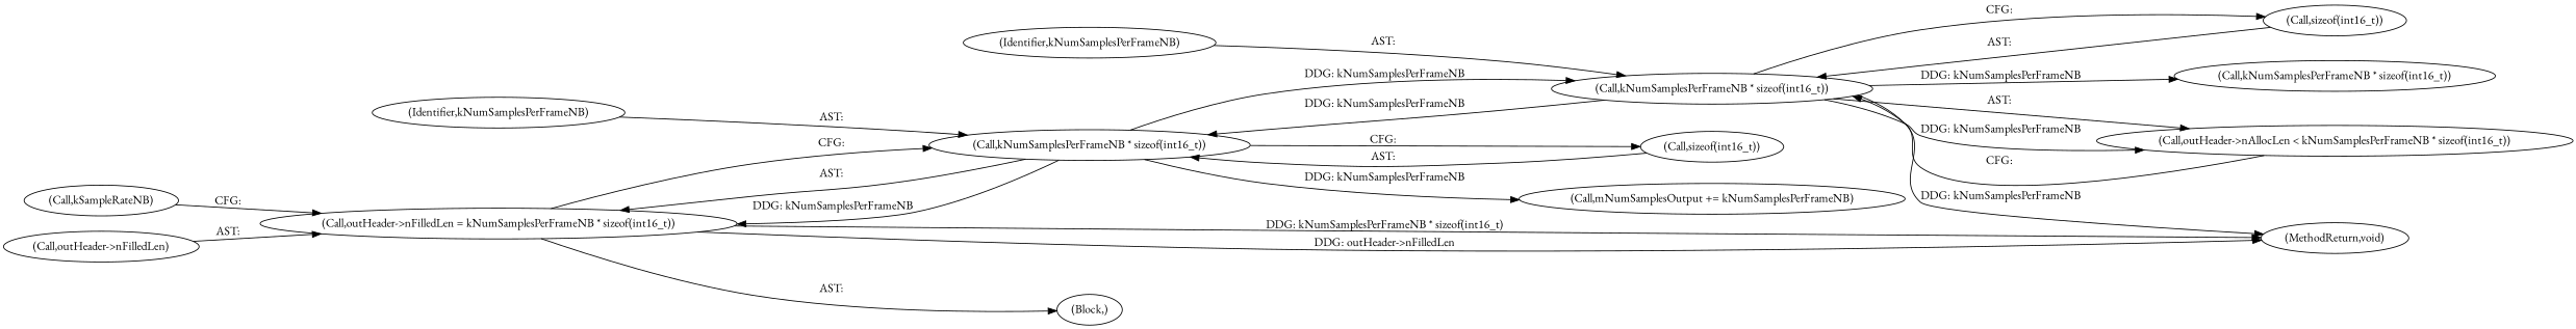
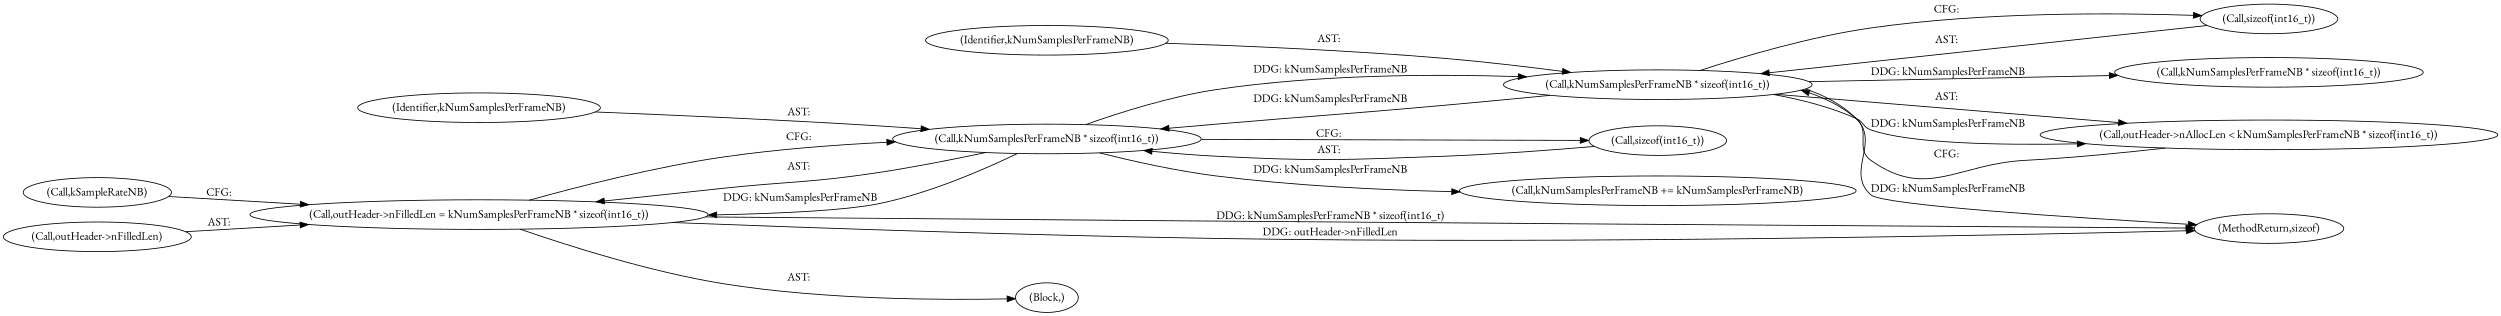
  digraph {
    fontname="EB Garamond"
    rankdir=LR
    node [fontname="EB Garamond"]
    edge [fontname="EB Garamond"]
    n1 [label="(Call,outHeader->nFilledLen = kNumSamplesPerFrameNB * sizeof(int16_t))"]
    n2 [label="(Call,kNumSamplesPerFrameNB * sizeof(int16_t))"]
-   n3 [label="(MethodReturn,void)"]
+   n3 [label="(MethodReturn,sizeof)"]
    n4 [label="(Block,)"]
    n5 [label="(Call,kNumSamplesPerFrameNB * sizeof(int16_t))"]
    n6 [label="(Call,sizeof(int16_t))"]
-   n7 [label="(Call,mNumSamplesOutput += kNumSamplesPerFrameNB)"]
+   n7 [label="(Call,kNumSamplesPerFrameNB += kNumSamplesPerFrameNB)"]
    n8 [label="(Call,sizeof(int16_t))"]
    n9 [label="(Call,kNumSamplesPerFrameNB * sizeof(int16_t))"]
    n10 [label="(Call,outHeader->nAllocLen < kNumSamplesPerFrameNB * sizeof(int16_t))"]
    n11 [label="(Call,kSampleRateNB)"]
    n12 [label="(Call,outHeader->nFilledLen)"]
    n13 [label="(Identifier,kNumSamplesPerFrameNB)"]
    n14 [label="(Identifier,kNumSamplesPerFrameNB)"]
    n1 -> n2 [label="CFG: "]
    n1 -> n3 [label="DDG: kNumSamplesPerFrameNB * sizeof(int16_t)"]
    n1 -> n3 [label="DDG: outHeader->nFilledLen"]
    n1 -> n4 [label="AST: "]
    n2 -> n1 [label="AST: "]
    n2 -> n1 [label="DDG: kNumSamplesPerFrameNB"]
    n2 -> n5 [label="DDG: kNumSamplesPerFrameNB"]
    n2 -> n6 [label="CFG: "]
    n2 -> n7 [label="DDG: kNumSamplesPerFrameNB"]
    n5 -> n2 [label="DDG: kNumSamplesPerFrameNB"]
    n5 -> n3 [label="DDG: kNumSamplesPerFrameNB"]
    n5 -> n8 [label="CFG: "]
    n5 -> n9 [label="DDG: kNumSamplesPerFrameNB"]
    n5 -> n10 [label="AST: "]
    n5 -> n10 [label="DDG: kNumSamplesPerFrameNB"]
    n6 -> n2 [label="AST: "]
    n8 -> n5 [label="AST: "]
    n10 -> n5 [label="CFG: "]
    n11 -> n1 [label="CFG: "]
    n12 -> n1 [label="AST: "]
    n13 -> n5 [label="AST: "]
    n14 -> n2 [label="AST: "]
  }
